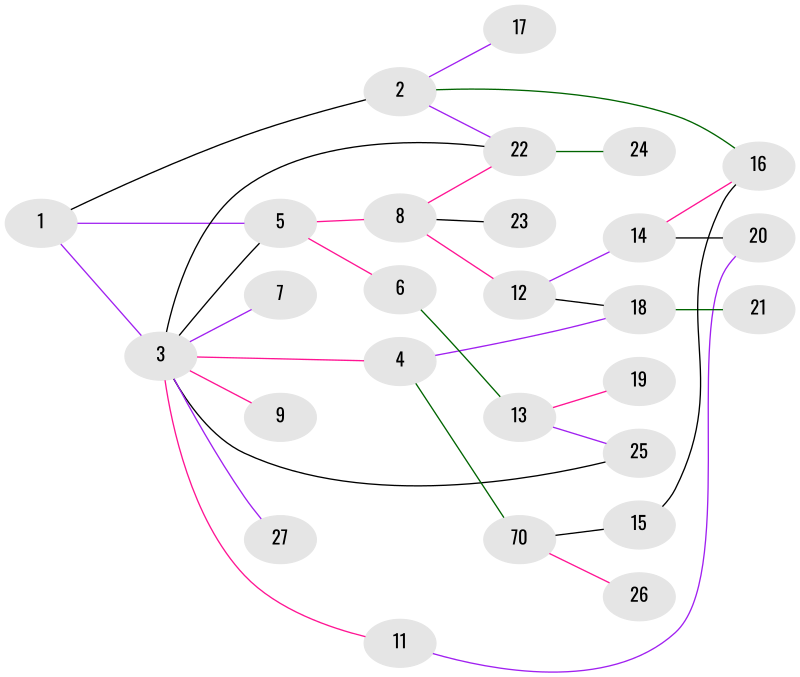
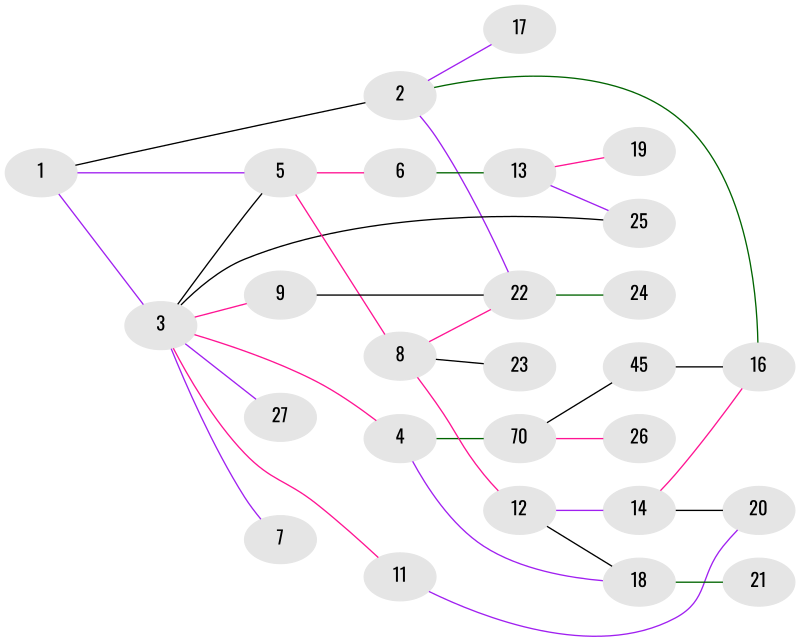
  graph {
    fontname=Oswald
    rankdir=LR
    node [color=gray90 fontname=Oswald style=filled]
    edge [color=purple fontname=Oswald weight=1.0]
    1
    2
    3
    5
    16
    17
    22
    4
    7
    9
    11
    25
    27
    6
    8
    24
    n17 [label=70]
    18
    20
-   15
+   15 [label=45]
    26
    21
    13
    12
    23
    19
    14
    1 -- 2 [color=black]
    1 -- 3
    1 -- 5
    2 -- 16 [color=darkgreen]
    2 -- 17
    2 -- 22
    3 -- 5 [color=black]
-   3 -- 22 [color=black]
+   9 -- 22 [color=black]
    3 -- 4 [color=deeppink]
    3 -- 7
    3 -- 9 [color=deeppink]
    3 -- 11 [color=deeppink]
    3 -- 25 [color=black]
    3 -- 27
    5 -- 6 [color=deeppink]
    5 -- 8 [color=deeppink]
    22 -- 24 [color=darkgreen]
    4 -- n17 [color=darkgreen]
    4 -- 18
    11 -- 20
    6 -- 13 [color=darkgreen]
    8 -- 22 [color=deeppink weight=2.0]
    8 -- 12 [color=deeppink]
    8 -- 23 [color=black]
    n17 -- 15 [color=black]
    n17 -- 26 [color=deeppink]
    18 -- 21 [color=darkgreen]
    15 -- 16 [color=black]
    13 -- 25
    13 -- 19 [color=deeppink]
    12 -- 18 [color=black]
    12 -- 14
    14 -- 16 [color=deeppink]
    14 -- 20 [color=black weight=2.0]
  }
